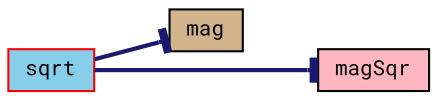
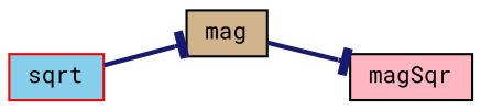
  digraph {
    fontname="Roboto Mono"
    rankdir=LR
    node [color=black fontname="Roboto Mono" fontsize=10 shape=record style=filled]
    edge [arrowhead=tee color=midnightblue fontname="Roboto Mono" fontsize=10 labelfontname=Helvetica labelfontsize=10 style=bold]
    n1 [fillcolor=tan fontcolor=black height=0.2 label=mag width=0.4]
    n2 [fillcolor=lightpink height=0.2 label=magSqr width=0.4]
    n3 [color=red fillcolor=skyblue height=0.2 label=sqrt width=0.4]
-   n3 -> n2
+   n1 -> n2
    n3 -> n1
  }
